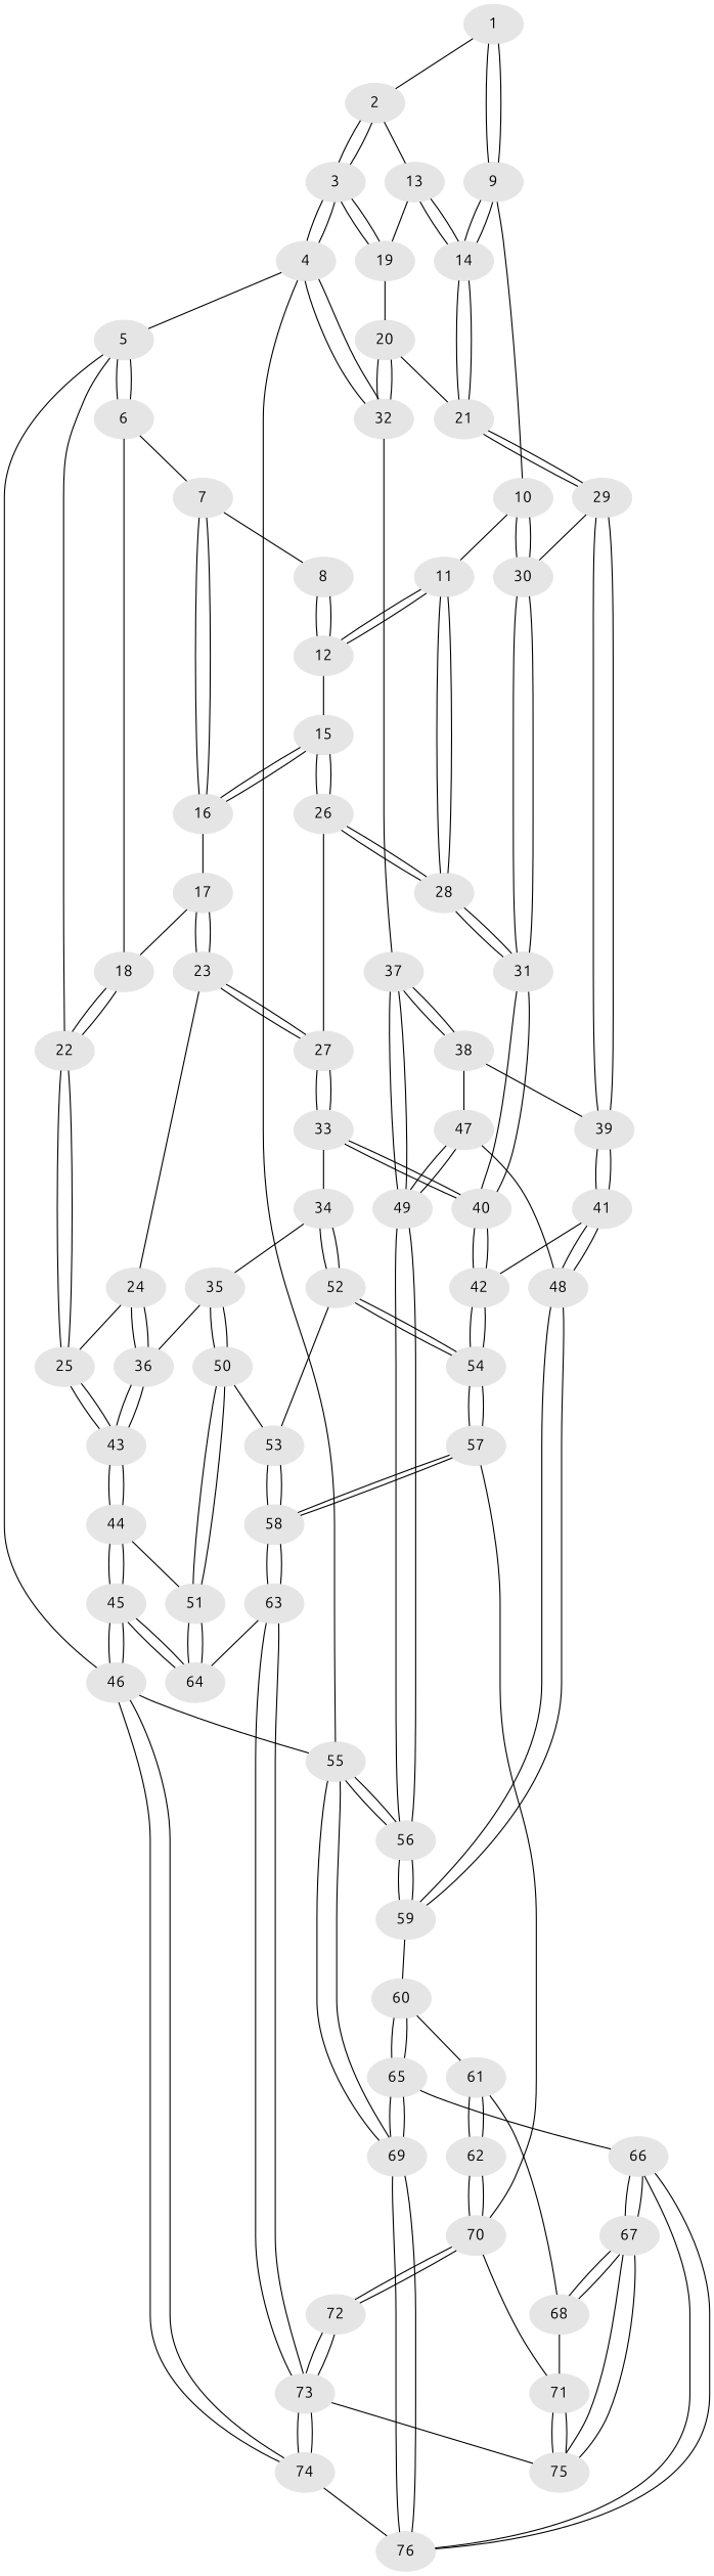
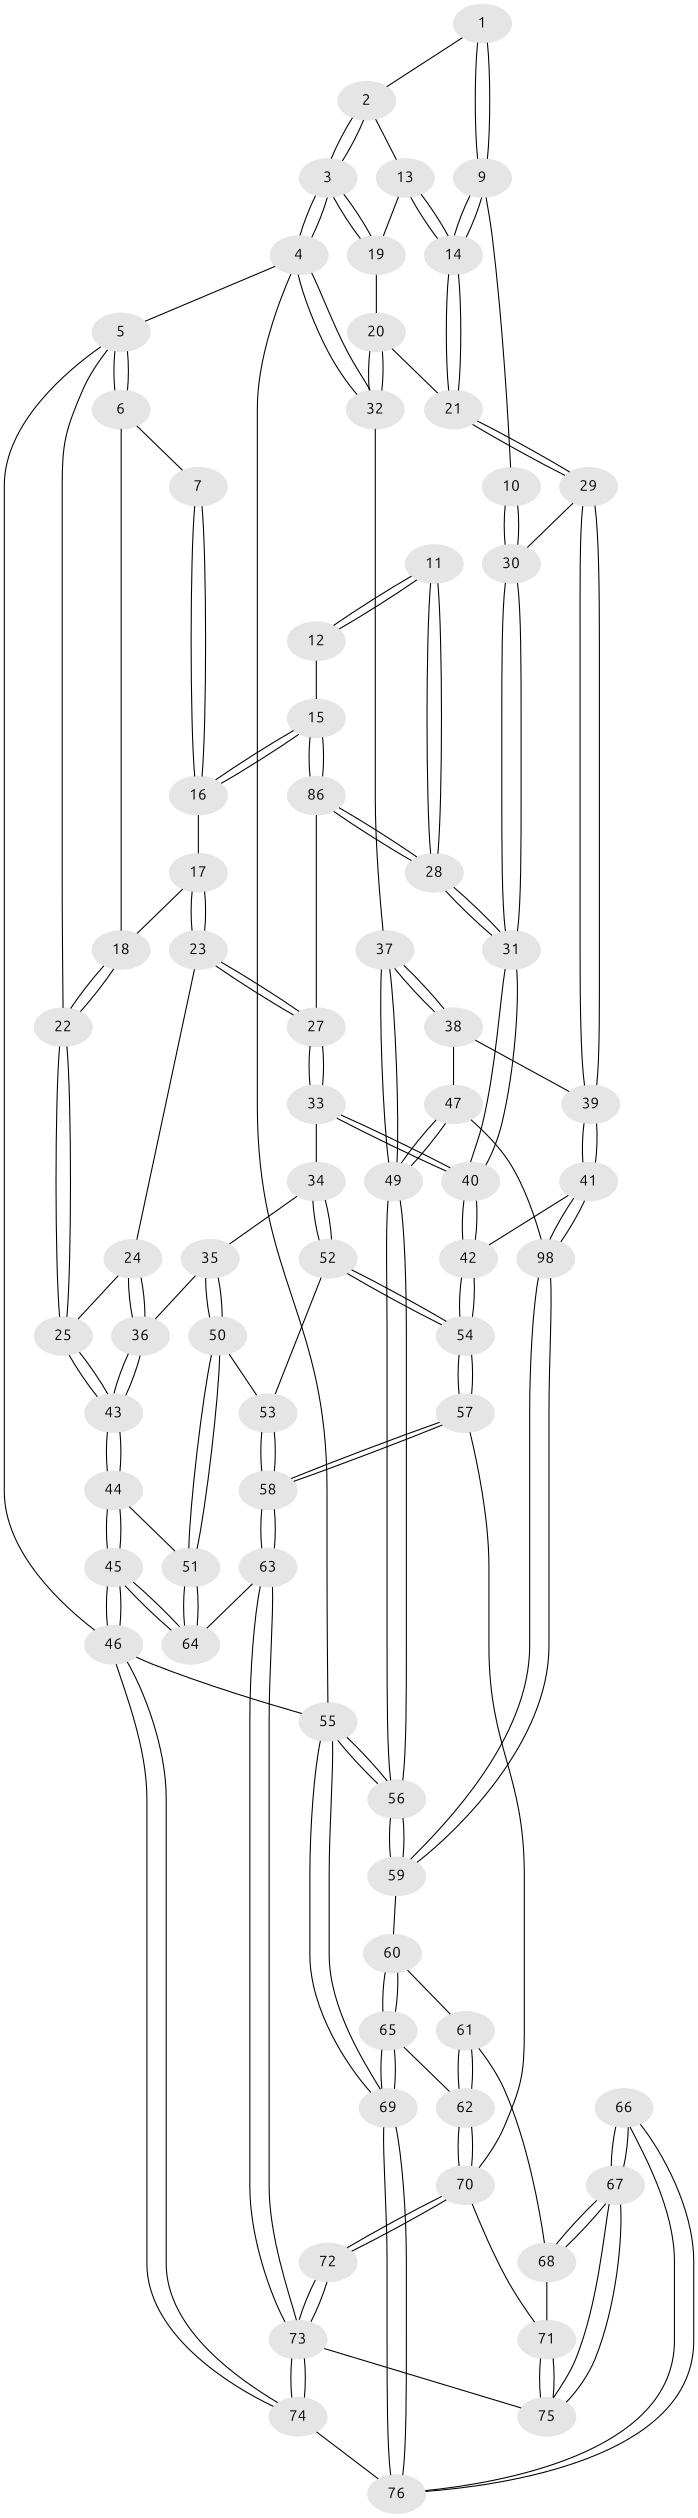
  graph {
    fontname=Ubuntu
    node [color=gray90 fontname=Ubuntu style=filled]
    edge [fontname=Ubuntu]
    1
    2
    9
    3
    13
    10
    14
    4
    19
    5
    32
    55
    20
    6
    22
    46
    37
    56
    69
    7
    18
    25
    74
-   8
    16
    12
    17
    15
    11
    30
    21
    28
    31
-   26
+   26 [label=86]
    29
    27
    23
    24
    39
    43
    36
    33
    44
    40
    34
    41
    42
    38
    49
    35
    52
    50
    54
    53
    51
    47
-   48
+   48 [label=98]
    59
    57
    45
    64
    76
    60
    58
    63
    70
    62
    73
    61
    65
    68
    66
    71
    72
    75
    67
    1 -- 2
    1 -- 9
    1 -- 9
    2 -- 3
    2 -- 3
    2 -- 13
    9 -- 10
    9 -- 14
    9 -- 14
    3 -- 4
    3 -- 4
    3 -- 19
    3 -- 19
    13 -- 14
    13 -- 14
    13 -- 19
-   10 -- 11
    10 -- 30
    10 -- 30
    14 -- 21
    14 -- 21
    4 -- 5
    4 -- 32
    4 -- 32
    4 -- 55
    19 -- 20
    5 -- 6
    5 -- 6
    5 -- 22
    5 -- 46
    32 -- 37
    55 -- 56
    55 -- 56
    55 -- 69
    55 -- 69
    20 -- 32
    20 -- 32
    20 -- 21
    6 -- 7
    6 -- 18
    22 -- 25
    22 -- 25
    46 -- 55
    46 -- 74
    46 -- 74
    37 -- 38
    37 -- 38
    37 -- 49
    37 -- 49
    56 -- 59
    56 -- 59
    69 -- 76
    69 -- 76
-   7 -- 8
    7 -- 16
    7 -- 16
    18 -- 22
    18 -- 22
    25 -- 43
    25 -- 43
    74 -- 76
-   8 -- 12
-   8 -- 12
    16 -- 17
    12 -- 15
    17 -- 18
    17 -- 23
    17 -- 23
    15 -- 16
    15 -- 16
    15 -- 26
    15 -- 26
    11 -- 12
    11 -- 12
    11 -- 28
    11 -- 28
    30 -- 31
    30 -- 31
    21 -- 29
    21 -- 29
    28 -- 31
    28 -- 31
    31 -- 40
    31 -- 40
    26 -- 28
    26 -- 28
    26 -- 27
    29 -- 30
    29 -- 39
    29 -- 39
    27 -- 33
    27 -- 33
    23 -- 27
    23 -- 27
    23 -- 24
    24 -- 25
    24 -- 36
    24 -- 36
    39 -- 41
    39 -- 41
    43 -- 44
    43 -- 44
    36 -- 43
    36 -- 43
    33 -- 40
    33 -- 40
    33 -- 34
    44 -- 51
    44 -- 45
    44 -- 45
    40 -- 42
    40 -- 42
    34 -- 35
    34 -- 52
    34 -- 52
    41 -- 42
    41 -- 48
    41 -- 48
    42 -- 54
    42 -- 54
    38 -- 39
    38 -- 47
    49 -- 56
    49 -- 56
    35 -- 36
    35 -- 50
    35 -- 50
    52 -- 54
    52 -- 54
    52 -- 53
    50 -- 53
    50 -- 51
    50 -- 51
    54 -- 57
    54 -- 57
    53 -- 58
    53 -- 58
    51 -- 64
    51 -- 64
    47 -- 49
    47 -- 49
    47 -- 48
    48 -- 59
    48 -- 59
    59 -- 60
    57 -- 58
    57 -- 58
    57 -- 70
    45 -- 46
    45 -- 46
    45 -- 64
    45 -- 64
    60 -- 61
    60 -- 65
    60 -- 65
    58 -- 63
    58 -- 63
    63 -- 64
    63 -- 73
    63 -- 73
    70 -- 71
    70 -- 72
    70 -- 72
    62 -- 70
    62 -- 70
    73 -- 74
    73 -- 74
    73 -- 75
    61 -- 62
    61 -- 62
    61 -- 68
    65 -- 69
    65 -- 69
-   65 -- 66
+   65 -- 62
    68 -- 71
    66 -- 76
    66 -- 76
    66 -- 67
    66 -- 67
    71 -- 75
    71 -- 75
    72 -- 73
    72 -- 73
    67 -- 68
    67 -- 68
    67 -- 75
    67 -- 75
  }
